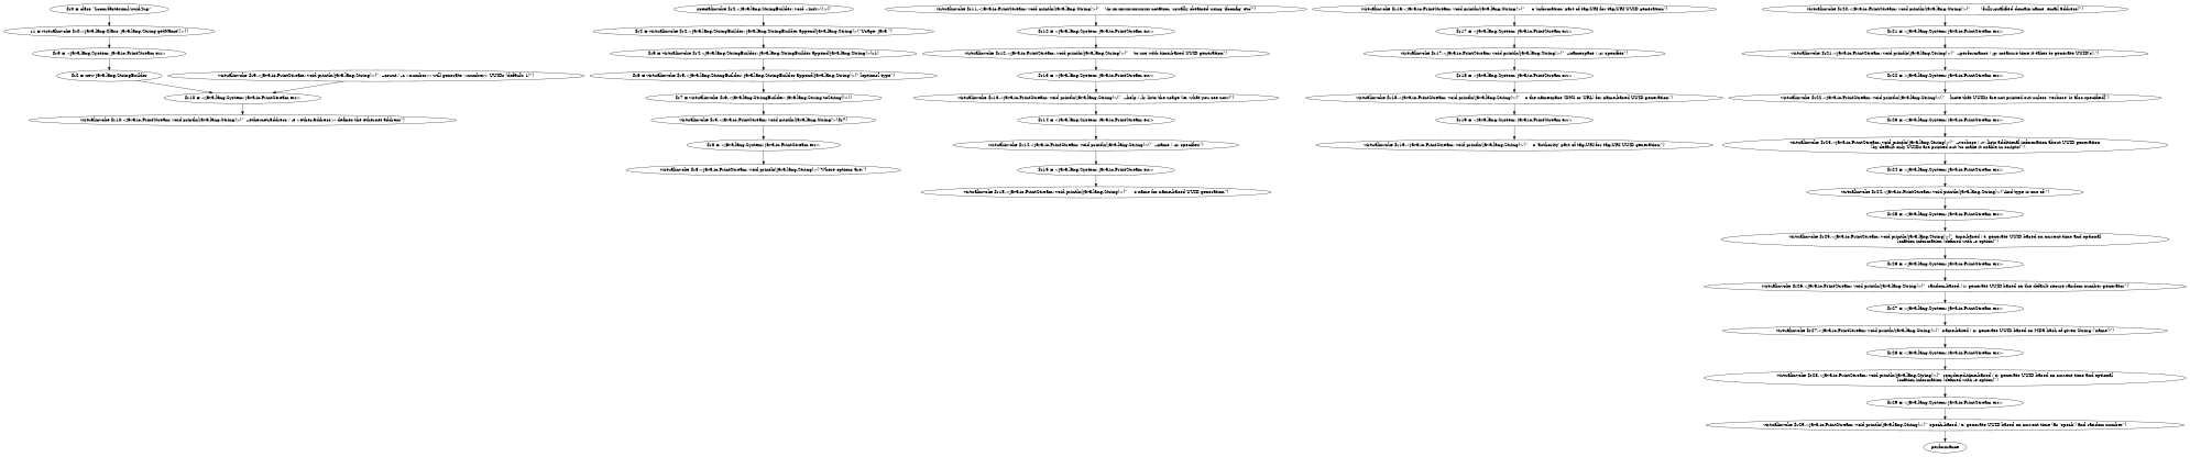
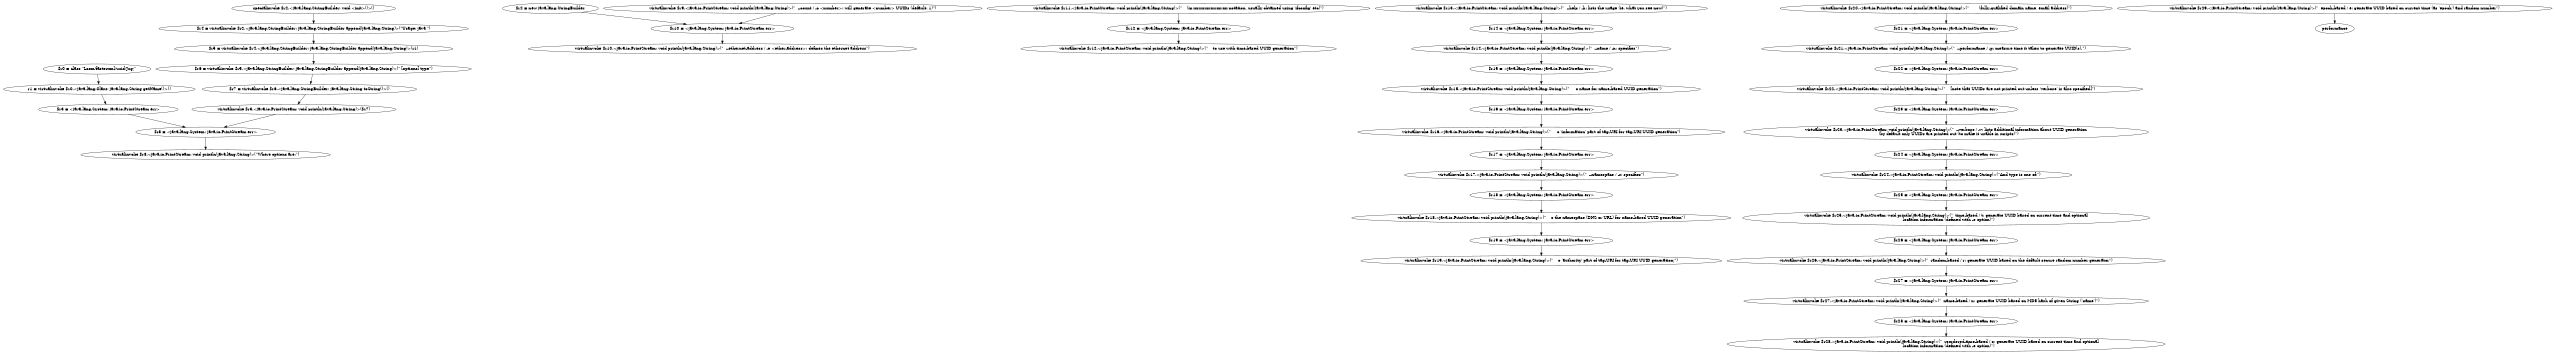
  digraph {
    "$r0 = class \"Lcom/fasterxml/uuid/Jug;\""
    "r1 = virtualinvoke $r0.<java.lang.Class: java.lang.String getName()>()"
    "$r3 = <java.lang.System: java.io.PrintStream err>"
    "$r2 = new java.lang.StringBuilder"
    "$r10 = <java.lang.System: java.io.PrintStream err>"
    "specialinvoke $r2.<java.lang.StringBuilder: void <init>()>()"
    "$r4 = virtualinvoke $r2.<java.lang.StringBuilder: java.lang.StringBuilder append(java.lang.String)>(\"Usage: java \")"
    "$r5 = virtualinvoke $r4.<java.lang.StringBuilder: java.lang.StringBuilder append(java.lang.String)>(r1)"
    "$r6 = virtualinvoke $r5.<java.lang.StringBuilder: java.lang.StringBuilder append(java.lang.String)>(\" [options] type\")"
    "$r7 = virtualinvoke $r6.<java.lang.StringBuilder: java.lang.String toString()>()"
    "virtualinvoke $r3.<java.io.PrintStream: void println(java.lang.String)>($r7)"
    "$r8 = <java.lang.System: java.io.PrintStream err>"
    "virtualinvoke $r8.<java.io.PrintStream: void println(java.lang.String)>(\"Where options are:\")"
    "virtualinvoke $r9.<java.io.PrintStream: void println(java.lang.String)>(\"  --count / -c <number>: will generate <number> UUIDs (default: 1)\")"
    "virtualinvoke $r10.<java.io.PrintStream: void println(java.lang.String)>(\"  --ethernet-address / -e <ether-address>: defines the ethernet address\")"
    "virtualinvoke $r11.<java.io.PrintStream: void println(java.lang.String)>(\"    (in xx:xx:xx:xx:xx:xx notation, usually obtained using \'ifconfig\' etc)\")"
    "$r12 = <java.lang.System: java.io.PrintStream err>"
    "virtualinvoke $r12.<java.io.PrintStream: void println(java.lang.String)>(\"    to use with time-based UUID generation\")"
-   "$r13 = <java.lang.System: java.io.PrintStream err>"
    "virtualinvoke $r13.<java.io.PrintStream: void println(java.lang.String)>(\"  --help / -h: lists the usage (ie. what you see now)\")"
    "$r14 = <java.lang.System: java.io.PrintStream err>"
    "virtualinvoke $r14.<java.io.PrintStream: void println(java.lang.String)>(\"  --name / -n: specifies\")"
    "$r15 = <java.lang.System: java.io.PrintStream err>"
    "virtualinvoke $r15.<java.io.PrintStream: void println(java.lang.String)>(\"     o name for name-based UUID generation\")"
+   "$r16 = <java.lang.System: java.io.PrintStream err>"
    "virtualinvoke $r16.<java.io.PrintStream: void println(java.lang.String)>(\"     o \'information\' part of tag-URI for tag-URI UUID generation\")"
    "$r17 = <java.lang.System: java.io.PrintStream err>"
    "virtualinvoke $r17.<java.io.PrintStream: void println(java.lang.String)>(\"  --namespace / -s: specifies\")"
    "$r18 = <java.lang.System: java.io.PrintStream err>"
    "virtualinvoke $r18.<java.io.PrintStream: void println(java.lang.String)>(\"    o the namespace (DNS or URL) for name-based UUID generation\")"
    "$r19 = <java.lang.System: java.io.PrintStream err>"
    "virtualinvoke $r19.<java.io.PrintStream: void println(java.lang.String)>(\"    o \'authority\' part of tag-URI for tag-URI UUID generation;\")"
    "virtualinvoke $r20.<java.io.PrintStream: void println(java.lang.String)>(\"        (fully-qualified domain name, email address)\")"
    "$r21 = <java.lang.System: java.io.PrintStream err>"
    "virtualinvoke $r21.<java.io.PrintStream: void println(java.lang.String)>(\"  --performance / -p: measure time it takes to generate UUID(s).\")"
    "$r22 = <java.lang.System: java.io.PrintStream err>"
    "virtualinvoke $r22.<java.io.PrintStream: void println(java.lang.String)>(\"    [note that UUIDs are not printed out unless \'verbose\' is also specified]\")"
    "$r23 = <java.lang.System: java.io.PrintStream err>"
    "virtualinvoke $r23.<java.io.PrintStream: void println(java.lang.String)>(\"  --verbose / -v: lists additional information about UUID generation\n    (by default only UUIDs are printed out (to make it usable in scripts)\")"
    "$r24 = <java.lang.System: java.io.PrintStream err>"
    "virtualinvoke $r24.<java.io.PrintStream: void println(java.lang.String)>(\"And type is one of:\")"
    "$r25 = <java.lang.System: java.io.PrintStream err>"
    "virtualinvoke $r25.<java.io.PrintStream: void println(java.lang.String)>(\"  time-based / t: generate UUID based on current time and optional\n    location information (defined with -e option)\")"
    "$r26 = <java.lang.System: java.io.PrintStream err>"
    "virtualinvoke $r26.<java.io.PrintStream: void println(java.lang.String)>(\"  random-based / r: generate UUID based on the default secure random number generator\")"
    "$r27 = <java.lang.System: java.io.PrintStream err>"
    "virtualinvoke $r27.<java.io.PrintStream: void println(java.lang.String)>(\"  name-based / n: generate UUID based on MD5 hash of given String (\'name\')\")"
    "$r28 = <java.lang.System: java.io.PrintStream err>"
    "virtualinvoke $r28.<java.io.PrintStream: void println(java.lang.String)>(\"  reordered-time-based / o: generate UUID based on current time and optional\n    location information (defined with -e option)\")"
-   "$r29 = <java.lang.System: java.io.PrintStream err>"
    "virtualinvoke $r29.<java.io.PrintStream: void println(java.lang.String)>(\"  epoch-based / e: generate UUID based on current time (as \'epoch\') and random number\")"
    n52 [label=performance]
    "$r0 = class \"Lcom/fasterxml/uuid/Jug;\"" -> "r1 = virtualinvoke $r0.<java.lang.Class: java.lang.String getName()>()"
    "r1 = virtualinvoke $r0.<java.lang.Class: java.lang.String getName()>()" -> "$r3 = <java.lang.System: java.io.PrintStream err>"
-   "$r3 = <java.lang.System: java.io.PrintStream err>" -> "$r2 = new java.lang.StringBuilder"
+   "$r3 = <java.lang.System: java.io.PrintStream err>" -> "$r8 = <java.lang.System: java.io.PrintStream err>"
    "$r2 = new java.lang.StringBuilder" -> "$r10 = <java.lang.System: java.io.PrintStream err>"
    "$r10 = <java.lang.System: java.io.PrintStream err>" -> "virtualinvoke $r10.<java.io.PrintStream: void println(java.lang.String)>(\"  --ethernet-address / -e <ether-address>: defines the ethernet address\")"
    "specialinvoke $r2.<java.lang.StringBuilder: void <init>()>()" -> "$r4 = virtualinvoke $r2.<java.lang.StringBuilder: java.lang.StringBuilder append(java.lang.String)>(\"Usage: java \")"
    "$r4 = virtualinvoke $r2.<java.lang.StringBuilder: java.lang.StringBuilder append(java.lang.String)>(\"Usage: java \")" -> "$r5 = virtualinvoke $r4.<java.lang.StringBuilder: java.lang.StringBuilder append(java.lang.String)>(r1)"
    "$r5 = virtualinvoke $r4.<java.lang.StringBuilder: java.lang.StringBuilder append(java.lang.String)>(r1)" -> "$r6 = virtualinvoke $r5.<java.lang.StringBuilder: java.lang.StringBuilder append(java.lang.String)>(\" [options] type\")"
    "$r6 = virtualinvoke $r5.<java.lang.StringBuilder: java.lang.StringBuilder append(java.lang.String)>(\" [options] type\")" -> "$r7 = virtualinvoke $r6.<java.lang.StringBuilder: java.lang.String toString()>()"
    "$r7 = virtualinvoke $r6.<java.lang.StringBuilder: java.lang.String toString()>()" -> "virtualinvoke $r3.<java.io.PrintStream: void println(java.lang.String)>($r7)"
    "virtualinvoke $r3.<java.io.PrintStream: void println(java.lang.String)>($r7)" -> "$r8 = <java.lang.System: java.io.PrintStream err>"
    "$r8 = <java.lang.System: java.io.PrintStream err>" -> "virtualinvoke $r8.<java.io.PrintStream: void println(java.lang.String)>(\"Where options are:\")"
    "virtualinvoke $r9.<java.io.PrintStream: void println(java.lang.String)>(\"  --count / -c <number>: will generate <number> UUIDs (default: 1)\")" -> "$r10 = <java.lang.System: java.io.PrintStream err>"
    "virtualinvoke $r11.<java.io.PrintStream: void println(java.lang.String)>(\"    (in xx:xx:xx:xx:xx:xx notation, usually obtained using \'ifconfig\' etc)\")" -> "$r12 = <java.lang.System: java.io.PrintStream err>"
    "$r12 = <java.lang.System: java.io.PrintStream err>" -> "virtualinvoke $r12.<java.io.PrintStream: void println(java.lang.String)>(\"    to use with time-based UUID generation\")"
-   "virtualinvoke $r12.<java.io.PrintStream: void println(java.lang.String)>(\"    to use with time-based UUID generation\")" -> "$r13 = <java.lang.System: java.io.PrintStream err>"
-   "$r13 = <java.lang.System: java.io.PrintStream err>" -> "virtualinvoke $r13.<java.io.PrintStream: void println(java.lang.String)>(\"  --help / -h: lists the usage (ie. what you see now)\")"
    "virtualinvoke $r13.<java.io.PrintStream: void println(java.lang.String)>(\"  --help / -h: lists the usage (ie. what you see now)\")" -> "$r14 = <java.lang.System: java.io.PrintStream err>"
    "$r14 = <java.lang.System: java.io.PrintStream err>" -> "virtualinvoke $r14.<java.io.PrintStream: void println(java.lang.String)>(\"  --name / -n: specifies\")"
    "virtualinvoke $r14.<java.io.PrintStream: void println(java.lang.String)>(\"  --name / -n: specifies\")" -> "$r15 = <java.lang.System: java.io.PrintStream err>"
    "$r15 = <java.lang.System: java.io.PrintStream err>" -> "virtualinvoke $r15.<java.io.PrintStream: void println(java.lang.String)>(\"     o name for name-based UUID generation\")"
+   "virtualinvoke $r15.<java.io.PrintStream: void println(java.lang.String)>(\"     o name for name-based UUID generation\")" -> "$r16 = <java.lang.System: java.io.PrintStream err>"
+   "$r16 = <java.lang.System: java.io.PrintStream err>" -> "virtualinvoke $r16.<java.io.PrintStream: void println(java.lang.String)>(\"     o \'information\' part of tag-URI for tag-URI UUID generation\")"
    "virtualinvoke $r16.<java.io.PrintStream: void println(java.lang.String)>(\"     o \'information\' part of tag-URI for tag-URI UUID generation\")" -> "$r17 = <java.lang.System: java.io.PrintStream err>"
    "$r17 = <java.lang.System: java.io.PrintStream err>" -> "virtualinvoke $r17.<java.io.PrintStream: void println(java.lang.String)>(\"  --namespace / -s: specifies\")"
    "virtualinvoke $r17.<java.io.PrintStream: void println(java.lang.String)>(\"  --namespace / -s: specifies\")" -> "$r18 = <java.lang.System: java.io.PrintStream err>"
    "$r18 = <java.lang.System: java.io.PrintStream err>" -> "virtualinvoke $r18.<java.io.PrintStream: void println(java.lang.String)>(\"    o the namespace (DNS or URL) for name-based UUID generation\")"
    "virtualinvoke $r18.<java.io.PrintStream: void println(java.lang.String)>(\"    o the namespace (DNS or URL) for name-based UUID generation\")" -> "$r19 = <java.lang.System: java.io.PrintStream err>"
    "$r19 = <java.lang.System: java.io.PrintStream err>" -> "virtualinvoke $r19.<java.io.PrintStream: void println(java.lang.String)>(\"    o \'authority\' part of tag-URI for tag-URI UUID generation;\")"
    "virtualinvoke $r20.<java.io.PrintStream: void println(java.lang.String)>(\"        (fully-qualified domain name, email address)\")" -> "$r21 = <java.lang.System: java.io.PrintStream err>"
    "$r21 = <java.lang.System: java.io.PrintStream err>" -> "virtualinvoke $r21.<java.io.PrintStream: void println(java.lang.String)>(\"  --performance / -p: measure time it takes to generate UUID(s).\")"
    "virtualinvoke $r21.<java.io.PrintStream: void println(java.lang.String)>(\"  --performance / -p: measure time it takes to generate UUID(s).\")" -> "$r22 = <java.lang.System: java.io.PrintStream err>"
    "$r22 = <java.lang.System: java.io.PrintStream err>" -> "virtualinvoke $r22.<java.io.PrintStream: void println(java.lang.String)>(\"    [note that UUIDs are not printed out unless \'verbose\' is also specified]\")"
    "virtualinvoke $r22.<java.io.PrintStream: void println(java.lang.String)>(\"    [note that UUIDs are not printed out unless \'verbose\' is also specified]\")" -> "$r23 = <java.lang.System: java.io.PrintStream err>"
    "$r23 = <java.lang.System: java.io.PrintStream err>" -> "virtualinvoke $r23.<java.io.PrintStream: void println(java.lang.String)>(\"  --verbose / -v: lists additional information about UUID generation\n    (by default only UUIDs are printed out (to make it usable in scripts)\")"
    "virtualinvoke $r23.<java.io.PrintStream: void println(java.lang.String)>(\"  --verbose / -v: lists additional information about UUID generation\n    (by default only UUIDs are printed out (to make it usable in scripts)\")" -> "$r24 = <java.lang.System: java.io.PrintStream err>"
    "$r24 = <java.lang.System: java.io.PrintStream err>" -> "virtualinvoke $r24.<java.io.PrintStream: void println(java.lang.String)>(\"And type is one of:\")"
    "virtualinvoke $r24.<java.io.PrintStream: void println(java.lang.String)>(\"And type is one of:\")" -> "$r25 = <java.lang.System: java.io.PrintStream err>"
    "$r25 = <java.lang.System: java.io.PrintStream err>" -> "virtualinvoke $r25.<java.io.PrintStream: void println(java.lang.String)>(\"  time-based / t: generate UUID based on current time and optional\n    location information (defined with -e option)\")"
    "virtualinvoke $r25.<java.io.PrintStream: void println(java.lang.String)>(\"  time-based / t: generate UUID based on current time and optional\n    location information (defined with -e option)\")" -> "$r26 = <java.lang.System: java.io.PrintStream err>"
    "$r26 = <java.lang.System: java.io.PrintStream err>" -> "virtualinvoke $r26.<java.io.PrintStream: void println(java.lang.String)>(\"  random-based / r: generate UUID based on the default secure random number generator\")"
    "virtualinvoke $r26.<java.io.PrintStream: void println(java.lang.String)>(\"  random-based / r: generate UUID based on the default secure random number generator\")" -> "$r27 = <java.lang.System: java.io.PrintStream err>"
    "$r27 = <java.lang.System: java.io.PrintStream err>" -> "virtualinvoke $r27.<java.io.PrintStream: void println(java.lang.String)>(\"  name-based / n: generate UUID based on MD5 hash of given String (\'name\')\")"
    "virtualinvoke $r27.<java.io.PrintStream: void println(java.lang.String)>(\"  name-based / n: generate UUID based on MD5 hash of given String (\'name\')\")" -> "$r28 = <java.lang.System: java.io.PrintStream err>"
    "$r28 = <java.lang.System: java.io.PrintStream err>" -> "virtualinvoke $r28.<java.io.PrintStream: void println(java.lang.String)>(\"  reordered-time-based / o: generate UUID based on current time and optional\n    location information (defined with -e option)\")"
-   "virtualinvoke $r28.<java.io.PrintStream: void println(java.lang.String)>(\"  reordered-time-based / o: generate UUID based on current time and optional\n    location information (defined with -e option)\")" -> "$r29 = <java.lang.System: java.io.PrintStream err>"
-   "$r29 = <java.lang.System: java.io.PrintStream err>" -> "virtualinvoke $r29.<java.io.PrintStream: void println(java.lang.String)>(\"  epoch-based / e: generate UUID based on current time (as \'epoch\') and random number\")"
    "virtualinvoke $r29.<java.io.PrintStream: void println(java.lang.String)>(\"  epoch-based / e: generate UUID based on current time (as \'epoch\') and random number\")" -> n52
  }
